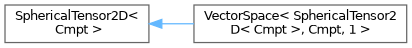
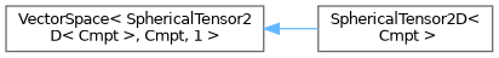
  digraph {
    rankdir=LR
    node [color=grey40 fillcolor=white fontname=Helvetica fontsize=10 shape=box style=filled]
    n1 [height=0.2 label="VectorSpace\< SphericalTensor2\lD\< Cmpt \>, Cmpt, 1 \>" width=0.4]
    n2 [height=0.2 label="SphericalTensor2D\<\l Cmpt \>" width=0.4]
-   n2 -> n1 [color=steelblue1 dir=back fontname=Helvetica fontsize=10 labelfontname=Helvetica labelfontsize=10 style=solid]
+   n1 -> n2 [color=steelblue1 dir=back fontname=Helvetica fontsize=10 labelfontname=Helvetica labelfontsize=10 style=solid]
  }
